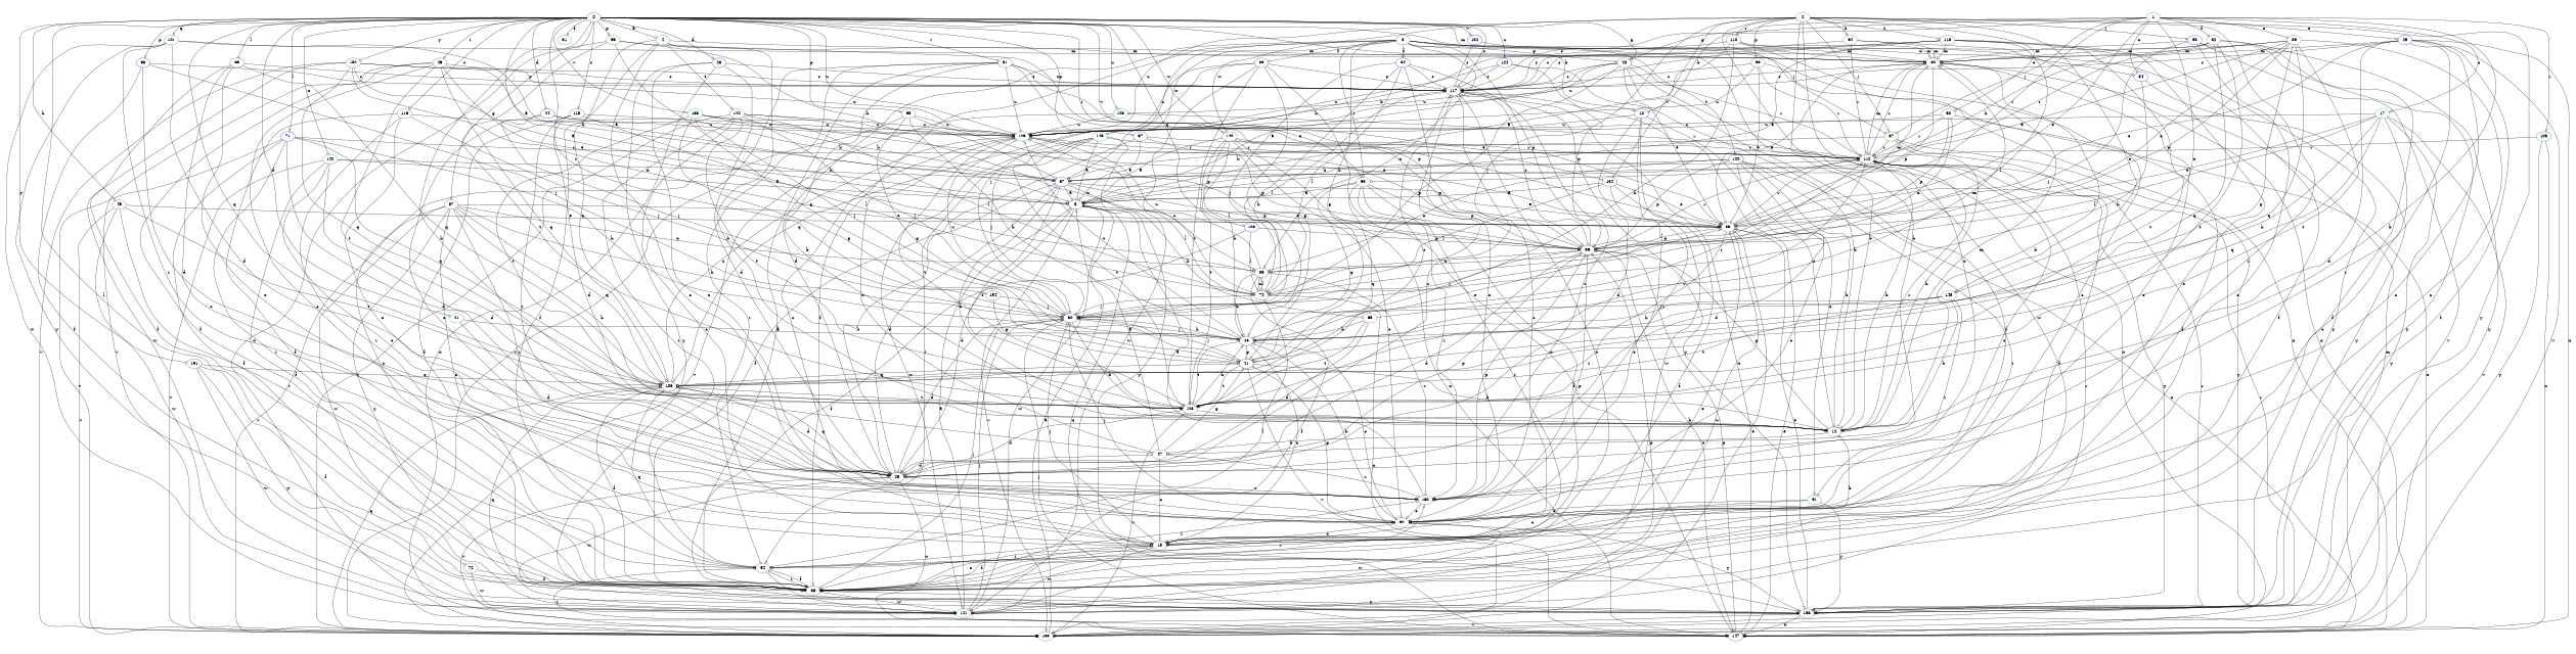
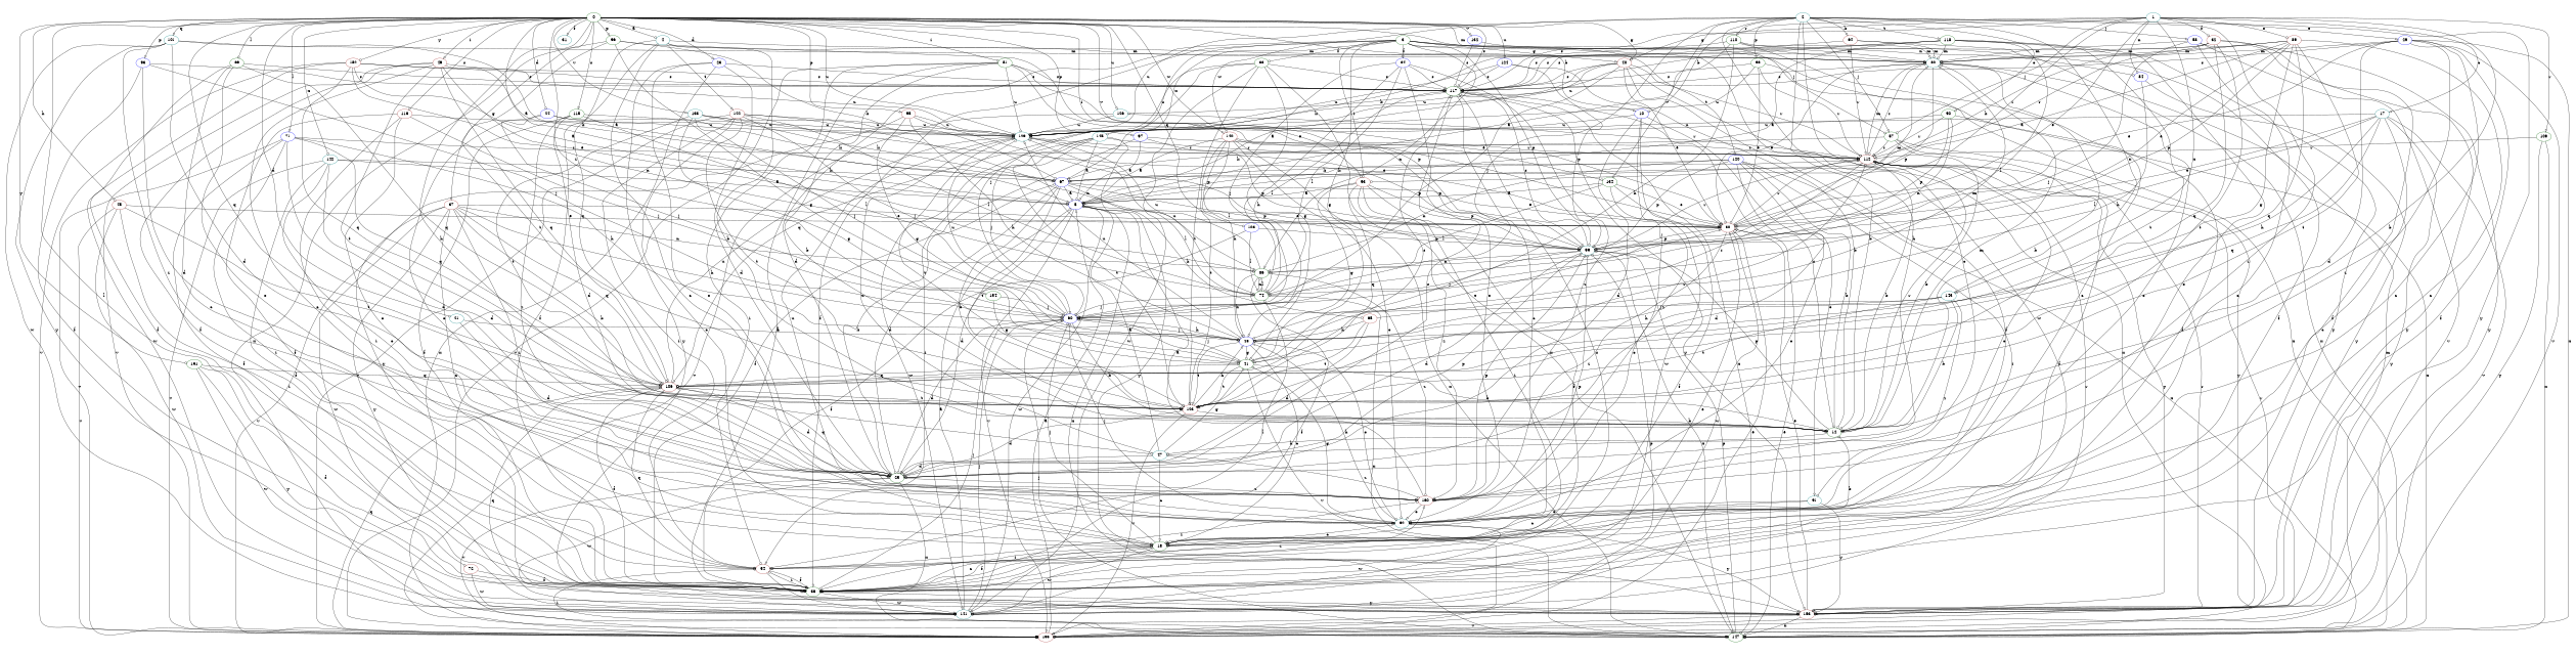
  strict digraph {
    node [color=darkgreen]
    edge [arrowhead=onormal]
    4 [color=teal]
    0
    5 [color=blue]
    10 [color=blue]
    21 [color=teal]
    23 [color=blue]
    24 [color=blue]
    31 [color=teal]
    37 [color=brown]
    40 [color=brown]
    45 [color=brown]
    47 [color=teal]
    49 [color=brown]
    51
    53 [color=brown]
    57
    69
    71 [color=blue]
    72 [color=brown]
    80 [color=teal]
    93 [color=blue]
    95 [color=brown]
    96
    97 [color=blue]
    101 [color=teal]
    103 [color=blue]
    106 [color=brown]
    115
    116 [color=brown]
    117
    124 [color=blue]
    126 [color=teal]
    129 [color=teal]
    132 [color=blue]
    133 [color=teal]
    134
    140 [color=brown]
    142 [color=teal]
    151
    152 [color=brown]
    154
    12
-   30 [color=brown label=39]
+   30 [color=brown]
    36
    18
    122 [color=brown]
    141 [color=teal]
    25
    147
    65 [color=brown]
    135 [color=brown]
    91 [color=teal]
    160 [color=brown]
    48 [color=blue]
    153 [color=brown]
    92 [color=teal]
    60 [color=blue]
    67 [color=blue]
    86
    112 [color=brown]
    54 [color=brown]
    123 [color=brown]
    41
    99 [color=teal]
    74
    1 [color=teal]
    17 [color=teal]
    29 [color=blue]
    32 [color=brown]
    84 [color=blue]
    89 [color=brown]
    109
    143 [color=teal]
    2 [color=teal]
    58 [color=blue]
    64 [color=brown]
    90
    98
    110
    118
    3
    33
    34 [color=blue]
    120 [color=blue]
    145 [color=teal]
    4 -> 80 [label=m]
    4 -> 106 [label=q]
    4 -> 12 [label=b]
    4 -> 30 [label=e]
    4 -> 36 [label=f]
    4 -> 18 [label=c]
    4 -> 122 [label=t]
    0 -> 4 [arrowhead=odot label=a]
    0 -> 5 [arrowhead=odot label=a]
    0 -> 10 [label=b]
    0 -> 21 [arrowhead=odot label=d]
    0 -> 23 [label=d]
    0 -> 24 [arrowhead=odot label=d]
    0 -> 31 [label=f]
    0 -> 37 [label=g]
    0 -> 40 [label=g]
    0 -> 45 [arrowhead=odot label=h]
    0 -> 47 [arrowhead=odot label=h]
    0 -> 49 [label=i]
    0 -> 51 [arrowhead=odot label=i]
    0 -> 53 [arrowhead=odot label=i]
    0 -> 57 [arrowhead=odot label=j]
    0 -> 69 [arrowhead=odot label=l]
    0 -> 71 [label=l]
    0 -> 72 [arrowhead=odot label=l]
    0 -> 80 [arrowhead=odot label=m]
    0 -> 93 [label=p]
    0 -> 95 [label=p]
    0 -> 96 [label=p]
    0 -> 97 [label=p]
    0 -> 101 [label=q]
    0 -> 103 [arrowhead=odot label=q]
    0 -> 106 [arrowhead=odot label=q]
    0 -> 115 [label=s]
    0 -> 116 [arrowhead=odot label=s]
    0 -> 117 [label=s]
    0 -> 124 [label=u]
    0 -> 126 [label=u]
    0 -> 129 [arrowhead=odot label=u]
    0 -> 132 [label=v]
    0 -> 133 [label=v]
    0 -> 134 [arrowhead=odot label=v]
    0 -> 140 [label=w]
    0 -> 142 [arrowhead=odot label=x]
    0 -> 151 [arrowhead=odot label=y]
    0 -> 152 [arrowhead=odot label=y]
    0 -> 154 [label=z]
    5 -> 30 [label=e]
    5 -> 141 [arrowhead=odot label=w]
    5 -> 25 [label=d]
    5 -> 147 [label=x]
    5 -> 65 [arrowhead=odot label=k]
    5 -> 135 [label=v]
    10 -> 129 [label=u]
    10 -> 141 [label=w]
    10 -> 25 [arrowhead=odot label=d]
    10 -> 91 [label=o]
    10 -> 160 [label=z]
    21 -> 25 [label=d]
    21 -> 48 [arrowhead=odot label=h]
    23 -> 117 [arrowhead=odot label=s]
    23 -> 25 [label=d]
    23 -> 147 [arrowhead=odot label=x]
    23 -> 153 [label=y]
    23 -> 92 [label=o]
    24 -> 129 [arrowhead=odot label=u]
    24 -> 92 [label=o]
    24 -> 60 [arrowhead=odot label=j]
    24 -> 67 [arrowhead=odot label=k]
    37 -> 106 [arrowhead=odot label=q]
    37 -> 12 [arrowhead=odot label=b]
    37 -> 30 [arrowhead=odot label=e]
    37 -> 18 [label=c]
    37 -> 141 [arrowhead=odot label=w]
    37 -> 135 [label=v]
    37 -> 160 [label=z]
    37 -> 48 [arrowhead=odot label=h]
    37 -> 153 [arrowhead=odot label=y]
    37 -> 86 [arrowhead=odot label=n]
    40 -> 5 [label=a]
    40 -> 117 [label=s]
    40 -> 129 [arrowhead=odot label=u]
    40 -> 30 [label=e]
    40 -> 36 [arrowhead=odot label=f]
    40 -> 147 [arrowhead=odot label=x]
    40 -> 60 [label=j]
    40 -> 112 [arrowhead=odot label=r]
    45 -> 30 [label=e]
    45 -> 141 [arrowhead=odot label=w]
    45 -> 135 [label=v]
    45 -> 54 [arrowhead=odot label=i]
    45 -> 123 [label=t]
    47 -> 5 [arrowhead=odot label=a]
    47 -> 129 [label=u]
    47 -> 18 [label=c]
    47 -> 25 [arrowhead=odot label=d]
    47 -> 160 [arrowhead=odot label=z]
    47 -> 41 [arrowhead=odot label=g]
    49 -> 106 [arrowhead=odot label=q]
    49 -> 117 [arrowhead=odot label=s]
    49 -> 30 [label=e]
    49 -> 36 [label=f]
    49 -> 18 [arrowhead=odot label=c]
    49 -> 135 [arrowhead=odot label=v]
    49 -> 67 [label=k]
    49 -> 123 [arrowhead=odot label=t]
    51 -> 117 [label=s]
    51 -> 129 [arrowhead=odot label=u]
    51 -> 12 [label=b]
    51 -> 30 [arrowhead=odot label=e]
    51 -> 36 [arrowhead=odot label=f]
    51 -> 135 [label=v]
    51 -> 54 [arrowhead=odot label=i]
    51 -> 99 [label=p]
    53 -> 5 [arrowhead=odot label=a]
    53 -> 106 [arrowhead=odot label=q]
    53 -> 36 [arrowhead=odot label=f]
    53 -> 160 [label=z]
    53 -> 54 [label=i]
    53 -> 41 [arrowhead=odot label=g]
    53 -> 99 [label=p]
    57 -> 12 [arrowhead=odot label=b]
    57 -> 36 [arrowhead=odot label=f]
    57 -> 153 [label=y]
    57 -> 67 [arrowhead=odot label=k]
    57 -> 112 [label=r]
    69 -> 106 [label=q]
    69 -> 117 [label=s]
    69 -> 36 [arrowhead=odot label=f]
    69 -> 18 [label=c]
    69 -> 92 [arrowhead=odot label=o]
    71 -> 106 [label=q]
    71 -> 36 [label=f]
    71 -> 25 [label=d]
    71 -> 135 [label=v]
    71 -> 48 [label=h]
    71 -> 112 [label=r]
    71 -> 54 [arrowhead=odot label=i]
    72 -> 36 [arrowhead=odot label=f]
    72 -> 141 [arrowhead=odot label=w]
    80 -> 117 [arrowhead=odot label=s]
    80 -> 12 [label=b]
    80 -> 30 [arrowhead=odot label=e]
    80 -> 92 [label=o]
    80 -> 112 [arrowhead=odot label=r]
    80 -> 99 [label=p]
    93 -> 117 [label=s]
    93 -> 36 [label=f]
    93 -> 25 [label=d]
    93 -> 60 [arrowhead=odot label=j]
    95 -> 129 [label=u]
    95 -> 48 [arrowhead=odot label=h]
    95 -> 153 [arrowhead=odot label=y]
    95 -> 41 [label=g]
    95 -> 99 [label=p]
    96 -> 80 [arrowhead=odot label=m]
    96 -> 147 [arrowhead=odot label=x]
    96 -> 67 [arrowhead=odot label=k]
    96 -> 123 [label=t]
    96 -> 41 [arrowhead=odot label=g]
    97 -> 5 [label=a]
    97 -> 36 [label=f]
    97 -> 112 [arrowhead=odot label=r]
    97 -> 99 [label=p]
    101 -> 5 [label=a]
    101 -> 80 [label=m]
    101 -> 141 [label=w]
    101 -> 25 [arrowhead=odot label=d]
    101 -> 160 [arrowhead=odot label=z]
    101 -> 153 [label=y]
    103 -> 36 [arrowhead=odot label=f]
    103 -> 99 [arrowhead=odot label=p]
    103 -> 74 [label=l]
    106 -> 129 [arrowhead=odot label=u]
    106 -> 36 [arrowhead=odot label=f]
    106 -> 25 [label=d]
    106 -> 123 [label=t]
    115 -> 129 [label=u]
    115 -> 36 [arrowhead=odot label=f]
    115 -> 25 [arrowhead=odot label=d]
    115 -> 160 [label=z]
    115 -> 74 [arrowhead=odot label=l]
    116 -> 129 [arrowhead=odot label=u]
    116 -> 36 [label=f]
    116 -> 92 [label=o]
    116 -> 60 [label=j]
    116 -> 54 [label=i]
    117 -> 126 [arrowhead=odot label=b]
    117 -> 18 [label=c]
    117 -> 147 [arrowhead=odot label=x]
    117 -> 153 [label=y]
    117 -> 74 [label=l]
    124 -> 117 [arrowhead=odot label=s]
    124 -> 129 [label=u]
    124 -> 12 [arrowhead=odot label=b]
    124 -> 99 [arrowhead=odot label=p]
    126 -> 129 [label=u]
    126 -> 135 [arrowhead=odot label=v]
    126 -> 112 [label=r]
    129 -> 112 [label=r]
    129 -> 123 [arrowhead=odot label=t]
    129 -> 99 [arrowhead=odot label=p]
    132 -> 80 [label=m]
    132 -> 117 [arrowhead=odot label=s]
    133 -> 129 [label=u]
    133 -> 30 [arrowhead=odot label=e]
    133 -> 60 [label=j]
    133 -> 67 [arrowhead=odot label=k]
    133 -> 123 [label=t]
    133 -> 41 [arrowhead=odot label=g]
    134 -> 5 [arrowhead=odot label=a]
    134 -> 30 [label=e]
    134 -> 36 [arrowhead=odot label=f]
    134 -> 92 [label=o]
    134 -> 74 [arrowhead=odot label=l]
    140 -> 5 [arrowhead=odot label=a]
    140 -> 147 [label=x]
    140 -> 48 [label=h]
    140 -> 92 [arrowhead=odot label=o]
    140 -> 112 [label=r]
    140 -> 123 [label=t]
    140 -> 99 [arrowhead=odot label=p]
    140 -> 74 [arrowhead=odot label=l]
    142 -> 5 [label=a]
    142 -> 36 [label=f]
    142 -> 25 [label=d]
    142 -> 135 [arrowhead=odot label=v]
    142 -> 92 [label=o]
    142 -> 67 [label=k]
    151 -> 106 [label=q]
    151 -> 36 [label=f]
    151 -> 141 [arrowhead=odot label=w]
    151 -> 153 [label=y]
    152 -> 5 [arrowhead=odot label=a]
    152 -> 106 [label=q]
    152 -> 117 [arrowhead=odot label=s]
    152 -> 129 [arrowhead=odot label=u]
    152 -> 141 [arrowhead=odot label=w]
    152 -> 135 [arrowhead=odot label=v]
    152 -> 86 [label=n]
    154 -> 60 [arrowhead=odot label=j]
    154 -> 41 [arrowhead=odot label=g]
    12 -> 47 [arrowhead=odot label=h]
    12 -> 80 [label=m]
    12 -> 117 [arrowhead=odot label=s]
    12 -> 112 [label=r]
    12 -> 99 [arrowhead=odot label=p]
    30 -> 80 [label=m]
    30 -> 141 [arrowhead=odot label=w]
    30 -> 160 [label=z]
    30 -> 112 [arrowhead=odot label=r]
    30 -> 99 [arrowhead=odot label=p]
    36 -> 30 [label=e]
    36 -> 18 [arrowhead=odot label=c]
    36 -> 141 [label=w]
    36 -> 160 [label=z]
    36 -> 153 [label=y]
    36 -> 60 [label=j]
    36 -> 54 [arrowhead=odot label=i]
    18 -> 12 [arrowhead=odot label=b]
    18 -> 36 [label=f]
    18 -> 141 [arrowhead=odot label=w]
    18 -> 60 [arrowhead=odot label=j]
    18 -> 54 [label=i]
    122 -> 129 [arrowhead=odot label=u]
    122 -> 18 [arrowhead=odot label=c]
    122 -> 135 [arrowhead=odot label=v]
    122 -> 60 [arrowhead=odot label=j]
    122 -> 86 [label=n]
    122 -> 54 [arrowhead=odot label=i]
    122 -> 123 [label=t]
    122 -> 74 [label=l]
    141 -> 5 [arrowhead=odot label=a]
    141 -> 106 [arrowhead=odot label=q]
    141 -> 117 [label=s]
    141 -> 60 [arrowhead=odot label=j]
    141 -> 112 [arrowhead=odot label=r]
    25 -> 106 [label=q]
    25 -> 117 [arrowhead=odot label=s]
    25 -> 141 [arrowhead=odot label=w]
    25 -> 147 [label=x]
    25 -> 135 [label=v]
    25 -> 160 [label=z]
    25 -> 67 [arrowhead=odot label=k]
    25 -> 99 [label=p]
    147 -> 30 [label=e]
    147 -> 60 [label=j]
    147 -> 54 [arrowhead=odot label=i]
    147 -> 99 [label=p]
    65 -> 80 [label=m]
    65 -> 25 [arrowhead=odot label=d]
    65 -> 48 [label=h]
    65 -> 123 [label=t]
    135 -> 5 [label=a]
    135 -> 80 [label=m]
    135 -> 106 [label=q]
    135 -> 30 [label=e]
    135 -> 112 [label=r]
    135 -> 99 [arrowhead=odot label=p]
    91 -> 18 [arrowhead=odot label=c]
    91 -> 153 [label=y]
    91 -> 92 [arrowhead=odot label=o]
    160 -> 5 [arrowhead=odot label=a]
    160 -> 129 [arrowhead=odot label=u]
    160 -> 92 [label=o]
    160 -> 99 [label=p]
    48 -> 129 [label=u]
    48 -> 18 [arrowhead=odot label=c]
    48 -> 92 [arrowhead=odot label=o]
    48 -> 60 [label=j]
    48 -> 112 [label=r]
    48 -> 123 [label=t]
    48 -> 41 [arrowhead=odot label=g]
    153 -> 30 [label=e]
    153 -> 147 [label=x]
    153 -> 135 [label=v]
    153 -> 112 [label=r]
    92 -> 18 [arrowhead=odot label=c]
    92 -> 141 [arrowhead=odot label=w]
    92 -> 48 [label=h]
    92 -> 153 [label=y]
    92 -> 60 [arrowhead=odot label=j]
    92 -> 41 [arrowhead=odot label=g]
    92 -> 99 [arrowhead=odot label=p]
    60 -> 129 [arrowhead=odot label=u]
    60 -> 12 [arrowhead=odot label=b]
    60 -> 25 [arrowhead=odot label=d]
    60 -> 48 [arrowhead=odot label=h]
    67 -> 5 [arrowhead=odot label=a]
    67 -> 12 [label=b]
    67 -> 30 [arrowhead=odot label=e]
    67 -> 25 [arrowhead=odot label=d]
    67 -> 123 [label=t]
    67 -> 99 [label=p]
    67 -> 74 [label=l]
    86 -> 129 [label=u]
    86 -> 36 [label=f]
    86 -> 160 [arrowhead=odot label=z]
    86 -> 48 [arrowhead=odot label=h]
    86 -> 74 [label=l]
    112 -> 80 [arrowhead=odot label=m]
    112 -> 12 [arrowhead=odot label=b]
    112 -> 153 [label=y]
    112 -> 92 [arrowhead=odot label=o]
    112 -> 67 [arrowhead=odot label=k]
    54 -> 106 [label=q]
    54 -> 36 [label=f]
    54 -> 141 [label=w]
    54 -> 160 [arrowhead=odot label=z]
    54 -> 74 [arrowhead=odot label=l]
    123 -> 117 [label=s]
    123 -> 12 [arrowhead=odot label=b]
    123 -> 25 [label=d]
    123 -> 135 [label=v]
    123 -> 48 [label=h]
    123 -> 112 [arrowhead=odot label=r]
    41 -> 106 [arrowhead=odot label=q]
    41 -> 12 [arrowhead=odot label=b]
    41 -> 30 [label=e]
    41 -> 135 [label=v]
    41 -> 60 [label=j]
    41 -> 123 [label=t]
    99 -> 117 [arrowhead=odot label=s]
    99 -> 25 [arrowhead=odot label=d]
    99 -> 147 [arrowhead=odot label=x]
    99 -> 60 [label=j]
    99 -> 86 [arrowhead=odot label=n]
    99 -> 112 [label=r]
    74 -> 129 [label=u]
    74 -> 147 [label=x]
    74 -> 60 [arrowhead=odot label=j]
    74 -> 86 [arrowhead=odot label=n]
    1 -> 10 [arrowhead=odot label=b]
    1 -> 40 [arrowhead=odot label=g]
    1 -> 53 [arrowhead=odot label=i]
    1 -> 57 [arrowhead=odot label=j]
    1 -> 117 [arrowhead=odot label=s]
    1 -> 12 [label=b]
    1 -> 30 [arrowhead=odot label=e]
    1 -> 17 [label=c]
    1 -> 29 [label=e]
    1 -> 32 [arrowhead=odot label=f]
    1 -> 84 [arrowhead=odot label=n]
    1 -> 89 [arrowhead=odot label=o]
    1 -> 109 [label=r]
    1 -> 143 [label=x]
    17 -> 106 [arrowhead=odot label=q]
    17 -> 129 [label=u]
    17 -> 30 [arrowhead=odot label=e]
    17 -> 18 [label=c]
    17 -> 135 [arrowhead=odot label=v]
    17 -> 48 [arrowhead=odot label=h]
    17 -> 153 [arrowhead=odot label=y]
    17 -> 74 [arrowhead=odot label=l]
    29 -> 80 [label=m]
    29 -> 117 [label=s]
    29 -> 30 [arrowhead=odot label=e]
    29 -> 36 [label=f]
    29 -> 18 [label=c]
    29 -> 25 [label=d]
    29 -> 147 [arrowhead=odot label=x]
    29 -> 135 [arrowhead=odot label=v]
    29 -> 160 [arrowhead=odot label=z]
    32 -> 80 [arrowhead=odot label=m]
    32 -> 106 [arrowhead=odot label=q]
    32 -> 117 [label=s]
    32 -> 36 [arrowhead=odot label=f]
    32 -> 153 [label=y]
    32 -> 67 [label=k]
    32 -> 123 [arrowhead=odot label=t]
    84 -> 48 [arrowhead=odot label=h]
    84 -> 153 [label=y]
    89 -> 5 [arrowhead=odot label=a]
    89 -> 80 [arrowhead=odot label=m]
    89 -> 106 [arrowhead=odot label=q]
    89 -> 30 [label=e]
    89 -> 18 [label=c]
    89 -> 112 [arrowhead=odot label=r]
    89 -> 123 [label=t]
    89 -> 41 [label=g]
    89 -> 99 [label=p]
    109 -> 147 [label=x]
    109 -> 153 [arrowhead=odot label=y]
    109 -> 112 [label=r]
    143 -> 12 [label=b]
    143 -> 160 [arrowhead=odot label=z]
    143 -> 48 [arrowhead=odot label=h]
    143 -> 60 [label=j]
    143 -> 123 [label=t]
    2 -> 47 [arrowhead=odot label=h]
    2 -> 57 [label=j]
    2 -> 129 [arrowhead=odot label=u]
    2 -> 134 [arrowhead=odot label=v]
    2 -> 140 [arrowhead=odot label=w]
    2 -> 141 [label=w]
    2 -> 91 [arrowhead=odot label=o]
    2 -> 160 [label=z]
    2 -> 153 [arrowhead=odot label=y]
    2 -> 60 [label=j]
    2 -> 143 [label=x]
    2 -> 58 [label=j]
    2 -> 64 [label=k]
    2 -> 90 [label=o]
    2 -> 98 [label=p]
    2 -> 110 [label=r]
    2 -> 118 [label=t]
    58 -> 80 [arrowhead=odot label=m]
    58 -> 18 [arrowhead=odot label=c]
    58 -> 135 [arrowhead=odot label=v]
    58 -> 153 [label=y]
    58 -> 60 [label=j]
    64 -> 80 [arrowhead=odot label=m]
    64 -> 117 [label=s]
    64 -> 36 [label=f]
    64 -> 112 [label=r]
    90 -> 129 [arrowhead=odot label=u]
    90 -> 147 [label=x]
    90 -> 86 [label=n]
    90 -> 112 [label=r]
    90 -> 99 [arrowhead=odot label=p]
    98 -> 117 [label=s]
    98 -> 129 [arrowhead=odot label=u]
    98 -> 30 [arrowhead=odot label=e]
    98 -> 36 [arrowhead=odot label=f]
    98 -> 112 [arrowhead=odot label=r]
    110 -> 5 [arrowhead=odot label=a]
    110 -> 80 [label=m]
    110 -> 18 [label=c]
    110 -> 147 [label=x]
    110 -> 48 [label=h]
    110 -> 67 [label=k]
    118 -> 5 [arrowhead=odot label=a]
    118 -> 80 [arrowhead=odot label=m]
    118 -> 117 [arrowhead=odot label=s]
    118 -> 129 [label=u]
    118 -> 153 [arrowhead=odot label=y]
    118 -> 92 [arrowhead=odot label=o]
    118 -> 123 [label=t]
    118 -> 74 [label=l]
    3 -> 40 [label=g]
    3 -> 53 [arrowhead=odot label=i]
    3 -> 12 [label=b]
    3 -> 36 [label=f]
    3 -> 25 [label=d]
    3 -> 147 [arrowhead=odot label=x]
    3 -> 60 [label=j]
    3 -> 86 [label=n]
    3 -> 41 [label=g]
    3 -> 99 [arrowhead=odot label=p]
    3 -> 84 [arrowhead=odot label=n]
    3 -> 33 [arrowhead=odot label=f]
    3 -> 34 [label=f]
    3 -> 120 [arrowhead=odot label=t]
    3 -> 145 [arrowhead=odot label=x]
    33 -> 106 [label=q]
    33 -> 117 [arrowhead=odot label=s]
    33 -> 129 [arrowhead=odot label=u]
    33 -> 141 [label=w]
    33 -> 147 [arrowhead=odot label=x]
    33 -> 123 [arrowhead=odot label=t]
    33 -> 41 [label=g]
    34 -> 117 [label=s]
    34 -> 160 [arrowhead=odot label=z]
    34 -> 48 [label=h]
    34 -> 92 [label=o]
    34 -> 60 [label=j]
    34 -> 74 [arrowhead=odot label=l]
    120 -> 12 [arrowhead=odot label=b]
    120 -> 25 [label=d]
    120 -> 147 [arrowhead=odot label=x]
    120 -> 92 [arrowhead=odot label=o]
    120 -> 67 [arrowhead=odot label=k]
    120 -> 86 [label=n]
    120 -> 54 [arrowhead=odot label=i]
    120 -> 99 [label=p]
    145 -> 5 [arrowhead=odot label=a]
    145 -> 141 [label=w]
    145 -> 153 [label=y]
    145 -> 60 [arrowhead=odot label=j]
    145 -> 112 [arrowhead=odot label=r]
    145 -> 54 [label=i]
    145 -> 123 [arrowhead=odot label=t]
  }
